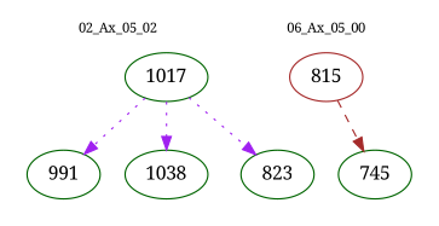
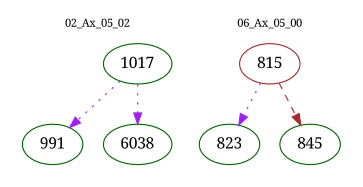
  digraph {
    fontname="Noto Serif"
    node [color=darkgreen fontname="Noto Serif"]
    edge [color=purple fontname="Noto Serif" style=dotted]
    n1 [label=1017]
    n2 [label=991]
-   n3 [label=1038]
+   n3 [label=6038]
    n4 [color=brown label=815]
    n5 [label=823]
-   n6 [label=745]
+   n6 [label=845]
    subgraph cluster_1 {
      color=white
      fontsize=10
      label="02_Ax_05_02"
      n1
      n2
      n3
    }
    subgraph cluster_2 {
      color=white
      fontsize=10
      label="06_Ax_05_00"
      n4
      n5
      n6
    }
    n1 -> n2
    n1 -> n3
-   n1 -> n5
+   n4 -> n5
    n4 -> n6 [color=brown style=dashed]
  }
